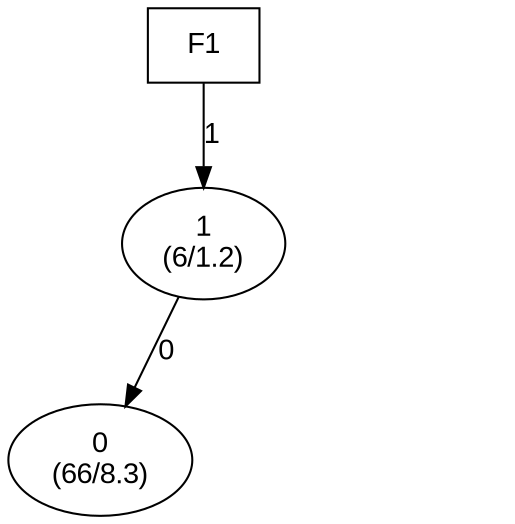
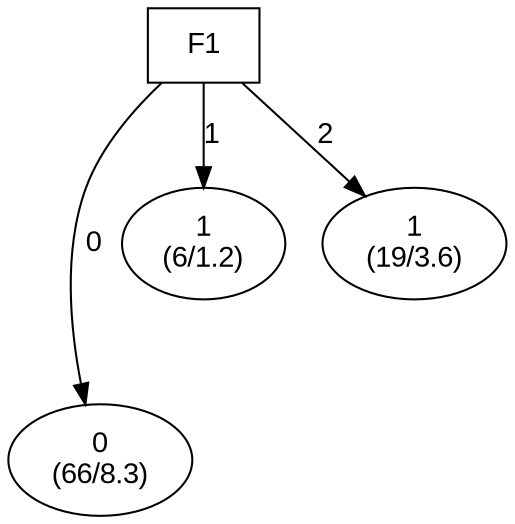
  digraph {
    fontname="Liberation Sans"
    node [fontname="Liberation Sans" shape=ellipse]
    edge [fontname="Liberation Sans"]
    n1 [label="F1\n" shape=box]
    n2 [label="0\n(66/8.3)"]
    n3 [label="1\n(6/1.2)"]
-   n3 -> n2 [label=0]
+   n4 [label="1\n(19/3.6)"]
+   n1 -> n2 [label=0]
    n1 -> n3 [label=1]
+   n1 -> n4 [label=2]
  }
